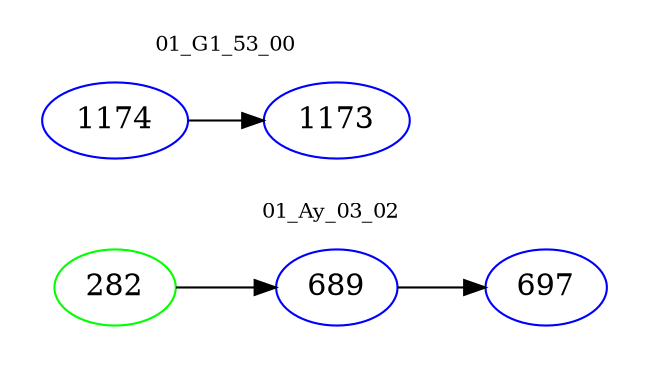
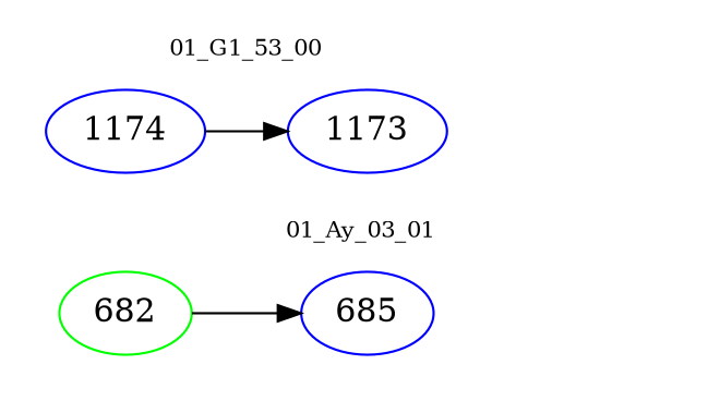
  digraph {
    rankdir=LR
    node [color=blue]
    edge [color=black]
-   n1 [color=green label=282]
-   n2 [label=689]
-   n3 [label=697]
+   n1 [color=green label=682]
+   n2 [label=685]
    n4 [label=1174]
    n5 [label=1173]
    subgraph cluster_1 {
      color=white
      fontsize=10
-     label="01_Ay_03_02"
+     label="01_Ay_03_01"
      n1
      n2
-     n3
    }
    subgraph cluster_2 {
      color=white
      fontsize=10
      label="01_G1_53_00"
      n4
      n5
    }
    n1 -> n2
-   n2 -> n3
    n4 -> n5
  }
